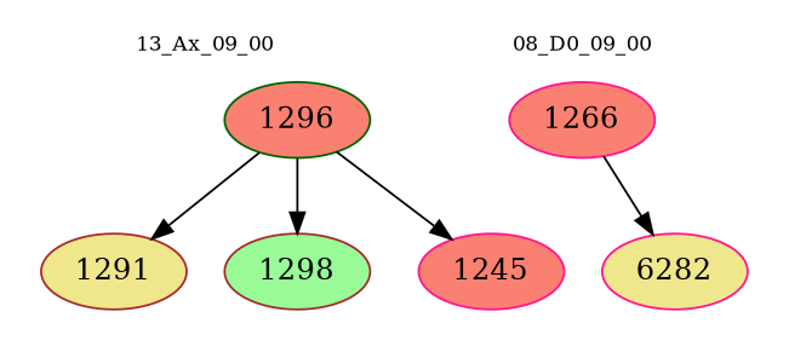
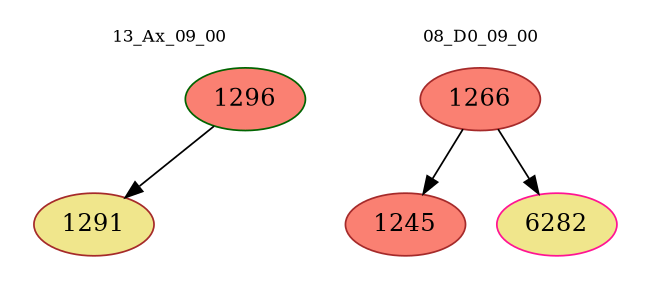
  digraph {
    node [color=brown fillcolor=salmon style=filled]
    edge [color=black]
    n1 [color=darkgreen label=1296]
    n2 [fillcolor=khaki label=1291]
-   n3 [fillcolor=palegreen label=1298]
-   n4 [color=deeppink label=1266]
-   n5 [color=deeppink label=1245]
+   n4 [label=1266]
+   n5 [label=1245]
    n6 [color=deeppink fillcolor=khaki label=6282]
    subgraph cluster_1 {
      color=white
      fontsize=10
      label="13_Ax_09_00"
      n1
      n2
-     n3
    }
    subgraph cluster_2 {
      color=white
      fontsize=10
      label="08_D0_09_00"
      n4
      n5
      n6
    }
    n1 -> n2
-   n1 -> n3
-   n1 -> n5
+   n4 -> n5
    n4 -> n6
  }
